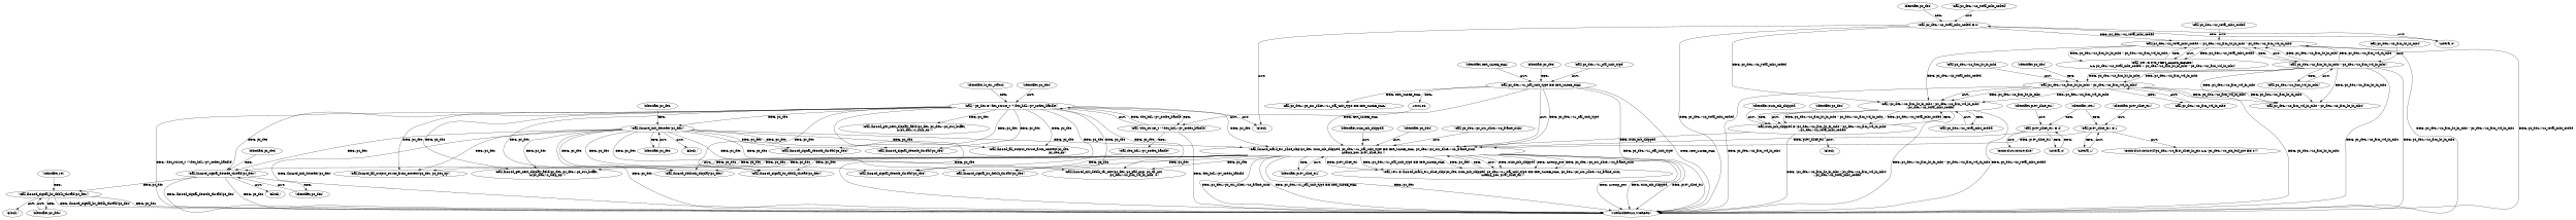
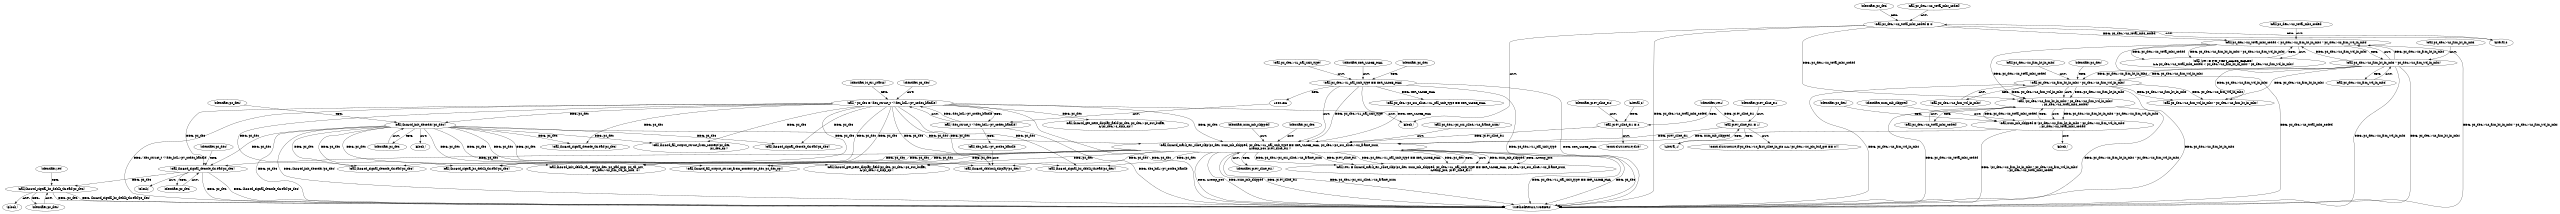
  digraph {
    n1 [label="(Call,ih264d_signal_decode_thread(ps_dec))"]
    n2 [label="(Call,ih264d_signal_bs_deblk_thread(ps_dec))"]
    n3 [label="(Block,)"]
    n4 [label="(Identifier,ps_dec)"]
    n5 [label="(MethodReturn,WORD92)"]
    n6 [label="(Block,)"]
    n7 [label="(Identifier,ps_dec)"]
    n8 [label="(Call,ih264d_init_decoder(ps_dec))"]
    n9 [label="(Call,ih264d_mark_err_slice_skip(ps_dec, num_mb_skipped, ps_dec->u1_nal_unit_type == IDR_SLICE_NAL, ps_dec->ps_cur_slice->u2_frame_num,\n &temp_poc, prev_slice_err))"]
    n10 [label="(Call,ih264d_signal_decode_thread(ps_dec))"]
    n11 [label="(Call,ih264d_signal_bs_deblk_thread(ps_dec))"]
    n12 [label="(Call,ih264d_init_deblk_tfr_ctxt(ps_dec, ps_pad_mgr, ps_tfr_cxt,\n                                           ps_dec->u2_frm_wd_in_mbs, 0))"]
    n13 [label="(Call,ih264d_deblock_display(ps_dec))"]
    n14 [label="(Call,ih264d_fill_output_struct_from_context(ps_dec, ps_dec_op))"]
    n15 [label="(Call,ih264d_signal_decode_thread(ps_dec))"]
    n16 [label="(Call,ih264d_signal_decode_thread(ps_dec))"]
    n17 [label="(Identifier,ps_dec)"]
    n18 [label="(Call,ih264d_fill_output_struct_from_context(ps_dec,\n                                                           ps_dec_op))"]
    n19 [label="(Call,ih264d_get_next_display_field(ps_dec, ps_dec->ps_out_buffer,\n &(ps_dec->s_disp_op)))"]
    n20 [label="(Call,ih264d_signal_bs_deblk_thread(ps_dec))"]
    n21 [label="(Block,)"]
    n22 [label="(Identifier,prev_slice_err)"]
    n23 [label="(Call,ret1 = ih264d_mark_err_slice_skip(ps_dec, num_mb_skipped, ps_dec->u1_nal_unit_type == IDR_SLICE_NAL, ps_dec->ps_cur_slice->u2_frame_num,\n &temp_poc, prev_slice_err))"]
    n24 [label="(Call,* ps_dec = (dec_struct_t *)(dec_hdl->pv_codec_handle))"]
    n25 [label="(Call,(dec_struct_t *)(dec_hdl->pv_codec_handle))"]
    n26 [label="(Block,)"]
    n27 [label="(Call,ih264d_get_next_display_field(ps_dec, ps_dec->ps_out_buffer,\n &(ps_dec->s_disp_op)))"]
    n28 [label="(Call,dec_hdl->pv_codec_handle)"]
    n29 [label="(Call,num_mb_skipped = (ps_dec->u2_frm_ht_in_mbs * ps_dec->u2_frm_wd_in_mbs)\n - ps_dec->u2_total_mbs_coded)"]
    n30 [label="(Call,(ps_dec->u2_frm_ht_in_mbs * ps_dec->u2_frm_wd_in_mbs)\n - ps_dec->u2_total_mbs_coded)"]
    n31 [label="(Block,)"]
    n32 [label="(Call,ps_dec->u2_total_mbs_coded)"]
    n33 [label="(Call,ps_dec->u2_frm_ht_in_mbs * ps_dec->u2_frm_wd_in_mbs)"]
    n34 [label="(Call,ps_dec->u2_frm_wd_in_mbs * ps_dec->u2_frm_ht_in_mbs)"]
    n35 [label="(Call,ps_dec->u2_frm_wd_in_mbs)"]
    n36 [label="(Call,ps_dec->u2_frm_ht_in_mbs * ps_dec->u2_frm_wd_in_mbs)"]
    n37 [label="(Call,ps_dec->u2_total_mbs_coded < ps_dec->u2_frm_ht_in_mbs * ps_dec->u2_frm_wd_in_mbs)"]
    n38 [label="(Call,ps_dec->u2_frm_wd_in_mbs)"]
    n39 [label="(Call,(ret != IVD_MEM_ALLOC_FAILED)\n && ps_dec->u2_total_mbs_coded < ps_dec->u2_frm_ht_in_mbs * ps_dec->u2_frm_wd_in_mbs)"]
    n40 [label="(Call,ps_dec->u2_total_mbs_coded = 0)"]
    n41 [label="(Literal,0)"]
    n42 [label="(Call,ps_dec->u1_nal_unit_type == IDR_SLICE_NAL)"]
    n43 [label="(Call,ps_dec->ps_cur_slice->u1_nal_unit_type == IDR_SLICE_NAL)"]
    1000156
    n45 [label="(Identifier,IDR_SLICE_NAL)"]
    n46 [label="(Call,prev_slice_err = 2)"]
    n47 [label="(ControlStructure,else)"]
    n48 [label="(Literal,2)"]
    n49 [label="(Call,prev_slice_err = 1)"]
    n50 [label="(Literal,1)"]
    n51 [label="(ControlStructure,if(ps_dec->u4_first_slice_in_pic && (ps_dec->u4_pic_buf_got == 0)))"]
    n52 [label="(Identifier,ps_dec)"]
    n53 [label="(Identifier,ps_dec)"]
    n54 [label="(Identifier,ret1)"]
    n55 [label="(Identifier,ps_dec)"]
    n56 [label="(Identifier,num_mb_skipped)"]
    n57 [label="(Identifier,num_mb_skipped)"]
    n58 [label="(Identifier,ps_dec)"]
    n59 [label="(Identifier,prev_slice_err)"]
    n60 [label="(Call,ps_dec->u2_total_mbs_coded)"]
    n61 [label="(Identifier,prev_slice_err)"]
    n62 [label="(Call,ps_dec->u2_frm_ht_in_mbs)"]
    n63 [label="(Identifier,i4_err_status)"]
    n64 [label="(Identifier,ps_dec)"]
    n65 [label="(Identifier,ps_dec)"]
    n66 [label="(Call,ps_dec->u2_frm_ht_in_mbs)"]
    n67 [label="(Identifier,ps_dec)"]
    n68 [label="(Call,ps_dec->u1_nal_unit_type)"]
    n69 [label="(Call,ps_dec->u2_total_mbs_coded)"]
    n70 [label="(Call,ps_dec->ps_cur_slice->u2_frame_num)"]
    n71 [label="(Identifier,ret)"]
    n72 [label="(Identifier,ps_dec)"]
    n1 -> n2 [label="DDG: ps_dec"]
    n1 -> n3 [label="AST: "]
    n1 -> n4 [label="CFG: "]
    n1 -> n5 [label="DDG: ps_dec"]
    n1 -> n5 [label="DDG: ih264d_signal_decode_thread(ps_dec)"]
    n2 -> n5 [label="DDG: ps_dec"]
    n2 -> n5 [label="DDG: ih264d_signal_bs_deblk_thread(ps_dec)"]
    n2 -> n6 [label="AST: "]
    n2 -> n7 [label="CFG: "]
    n4 -> n1 [label="AST: "]
    n7 -> n2 [label="AST: "]
    n8 -> n1 [label="DDG: ps_dec"]
    n8 -> n5 [label="DDG: ps_dec"]
    n8 -> n5 [label="DDG: ih264d_init_decoder(ps_dec)"]
    n8 -> n9 [label="DDG: ps_dec"]
    n8 -> n10 [label="DDG: ps_dec"]
    n8 -> n11 [label="DDG: ps_dec"]
    n8 -> n12 [label="DDG: ps_dec"]
    n8 -> n13 [label="DDG: ps_dec"]
    n8 -> n14 [label="DDG: ps_dec"]
    n8 -> n15 [label="DDG: ps_dec"]
    n8 -> n16 [label="DDG: ps_dec"]
    n8 -> n17 [label="CFG: "]
    n8 -> n18 [label="DDG: ps_dec"]
    n8 -> n19 [label="DDG: ps_dec"]
    n8 -> n20 [label="DDG: ps_dec"]
    n8 -> n21 [label="AST: "]
    n9 -> n1 [label="DDG: ps_dec"]
    n9 -> n5 [label="DDG: ps_dec->ps_cur_slice->u2_frame_num"]
    n9 -> n5 [label="DDG: ps_dec->u1_nal_unit_type == IDR_SLICE_NAL"]
    n9 -> n5 [label="DDG: ps_dec"]
    n9 -> n5 [label="DDG: &temp_poc"]
    n9 -> n5 [label="DDG: num_mb_skipped"]
    n9 -> n5 [label="DDG: prev_slice_err"]
    n9 -> n10 [label="DDG: ps_dec"]
    n9 -> n11 [label="DDG: ps_dec"]
    n9 -> n12 [label="DDG: ps_dec"]
    n9 -> n13 [label="DDG: ps_dec"]
    n9 -> n14 [label="DDG: ps_dec"]
    n9 -> n19 [label="DDG: ps_dec"]
    n9 -> n20 [label="DDG: ps_dec"]
    n9 -> n22 [label="CFG: "]
    n9 -> n23 [label="AST: "]
    n9 -> n23 [label="DDG: num_mb_skipped"]
    n9 -> n23 [label="DDG: &temp_poc"]
    n9 -> n23 [label="DDG: ps_dec->ps_cur_slice->u2_frame_num"]
    n9 -> n23 [label="DDG: prev_slice_err"]
    n9 -> n23 [label="DDG: ps_dec->u1_nal_unit_type == IDR_SLICE_NAL"]
    n9 -> n23 [label="DDG: ps_dec"]
    n17 -> n8 [label="AST: "]
    n22 -> n9 [label="AST: "]
    n23 -> n9 [label="CFG: "]
    n24 -> n1 [label="DDG: ps_dec"]
    n24 -> n5 [label="DDG: (dec_struct_t *)(dec_hdl->pv_codec_handle)"]
    n24 -> n5 [label="DDG: ps_dec"]
    n24 -> n8 [label="DDG: ps_dec"]
    n24 -> n9 [label="DDG: ps_dec"]
    n24 -> n10 [label="DDG: ps_dec"]
    n24 -> n11 [label="DDG: ps_dec"]
    n24 -> n12 [label="DDG: ps_dec"]
    n24 -> n13 [label="DDG: ps_dec"]
    n24 -> n14 [label="DDG: ps_dec"]
    n24 -> n15 [label="DDG: ps_dec"]
    n24 -> n16 [label="DDG: ps_dec"]
    n24 -> n18 [label="DDG: ps_dec"]
    n24 -> n19 [label="DDG: ps_dec"]
    n24 -> n20 [label="DDG: ps_dec"]
    n24 -> n25 [label="CFG: "]
    n24 -> n26 [label="AST: "]
    n24 -> n27 [label="DDG: ps_dec"]
    n25 -> n5 [label="DDG: dec_hdl->pv_codec_handle"]
    n25 -> n24 [label="AST: "]
    n25 -> n24 [label="DDG: dec_hdl->pv_codec_handle"]
    n25 -> n28 [label="CFG: "]
    n28 -> n13 [label="AST: "]
    n29 -> n5 [label="DDG: (ps_dec->u2_frm_ht_in_mbs * ps_dec->u2_frm_wd_in_mbs)\n - ps_dec->u2_total_mbs_coded"]
    n29 -> n9 [label="DDG: num_mb_skipped"]
    n29 -> n30 [label="CFG: "]
    n29 -> n31 [label="AST: "]
    n30 -> n5 [label="DDG: ps_dec->u2_total_mbs_coded"]
    n30 -> n5 [label="DDG: ps_dec->u2_frm_ht_in_mbs * ps_dec->u2_frm_wd_in_mbs"]
    n30 -> n29 [label="AST: "]
    n30 -> n29 [label="DDG: ps_dec->u2_frm_ht_in_mbs * ps_dec->u2_frm_wd_in_mbs"]
    n30 -> n29 [label="DDG: ps_dec->u2_total_mbs_coded"]
    n30 -> n32 [label="CFG: "]
    n32 -> n30 [label="AST: "]
    n33 -> n5 [label="DDG: ps_dec->u2_frm_ht_in_mbs"]
    n33 -> n5 [label="DDG: ps_dec->u2_frm_wd_in_mbs"]
    n33 -> n30 [label="AST: "]
    n33 -> n30 [label="DDG: ps_dec->u2_frm_ht_in_mbs"]
    n33 -> n30 [label="DDG: ps_dec->u2_frm_wd_in_mbs"]
    n33 -> n34 [label="DDG: ps_dec->u2_frm_wd_in_mbs"]
    n33 -> n34 [label="DDG: ps_dec->u2_frm_ht_in_mbs"]
    n33 -> n35 [label="CFG: "]
    n35 -> n33 [label="AST: "]
    n36 -> n5 [label="DDG: ps_dec->u2_frm_ht_in_mbs"]
    n36 -> n5 [label="DDG: ps_dec->u2_frm_wd_in_mbs"]
    n36 -> n33 [label="DDG: ps_dec->u2_frm_ht_in_mbs"]
    n36 -> n33 [label="DDG: ps_dec->u2_frm_wd_in_mbs"]
    n36 -> n34 [label="DDG: ps_dec->u2_frm_wd_in_mbs"]
    n36 -> n34 [label="DDG: ps_dec->u2_frm_ht_in_mbs"]
    n36 -> n37 [label="AST: "]
    n36 -> n37 [label="DDG: ps_dec->u2_frm_ht_in_mbs"]
    n36 -> n37 [label="DDG: ps_dec->u2_frm_wd_in_mbs"]
    n36 -> n38 [label="CFG: "]
    n37 -> n5 [label="DDG: ps_dec->u2_total_mbs_coded"]
    n37 -> n5 [label="DDG: ps_dec->u2_frm_ht_in_mbs * ps_dec->u2_frm_wd_in_mbs"]
    n37 -> n30 [label="DDG: ps_dec->u2_total_mbs_coded"]
    n37 -> n36 [label="CFG: "]
    n37 -> n39 [label="AST: "]
    n37 -> n39 [label="DDG: ps_dec->u2_total_mbs_coded"]
    n37 -> n39 [label="DDG: ps_dec->u2_frm_ht_in_mbs * ps_dec->u2_frm_wd_in_mbs"]
    n38 -> n36 [label="AST: "]
    n39 -> n37 [label="CFG: "]
    n40 -> n5 [label="DDG: ps_dec->u2_total_mbs_coded"]
    n40 -> n26 [label="AST: "]
    n40 -> n30 [label="DDG: ps_dec->u2_total_mbs_coded"]
    n40 -> n37 [label="DDG: ps_dec->u2_total_mbs_coded"]
    n40 -> n41 [label="CFG: "]
    n41 -> n40 [label="AST: "]
    n42 -> n5 [label="DDG: ps_dec->u1_nal_unit_type"]
    n42 -> n5 [label="DDG: IDR_SLICE_NAL"]
    n42 -> n9 [label="AST: "]
    n42 -> n9 [label="DDG: ps_dec->u1_nal_unit_type"]
    n42 -> n9 [label="DDG: IDR_SLICE_NAL"]
    n42 -> n43 [label="DDG: IDR_SLICE_NAL"]
    n42 -> 1000156 [label="CFG: "]
    1000156 -> n25 [label="AST: "]
    n45 -> n42 [label="AST: "]
    n46 -> n9 [label="DDG: prev_slice_err"]
    n46 -> n47 [label="AST: "]
-   n46 -> n48 [label="CFG: "]
    n48 -> n46 [label="DDG: "]
    n49 -> n9 [label="DDG: prev_slice_err"]
    n49 -> n50 [label="CFG: "]
    n49 -> n51 [label="AST: "]
-   n50 -> n49 [label="AST: "]
+   n50 -> n49 [label="CFG: "]
    n52 -> n8 [label="CFG: "]
    n53 -> n42 [label="CFG: "]
    n54 -> n46 [label="CFG: "]
-   n54 -> n49 [label="CFG: "]
+   n54 -> n49 [label="DDG: prev_slice_err"]
    n55 -> n29 [label="CFG: "]
    n56 -> n9 [label="AST: "]
    n57 -> n29 [label="AST: "]
    n58 -> n9 [label="AST: "]
    n59 -> n46 [label="AST: "]
    n60 -> n37 [label="AST: "]
    n61 -> n49 [label="AST: "]
    n62 -> n36 [label="AST: "]
    n63 -> n24 [label="CFG: "]
    n64 -> n33 [label="CFG: "]
    n65 -> n1 [label="CFG: "]
    n66 -> n33 [label="AST: "]
    n67 -> n40 [label="CFG: "]
    n68 -> n42 [label="AST: "]
    n69 -> n40 [label="AST: "]
    n70 -> n9 [label="AST: "]
    n71 -> n2 [label="CFG: "]
    n72 -> n24 [label="AST: "]
  }
